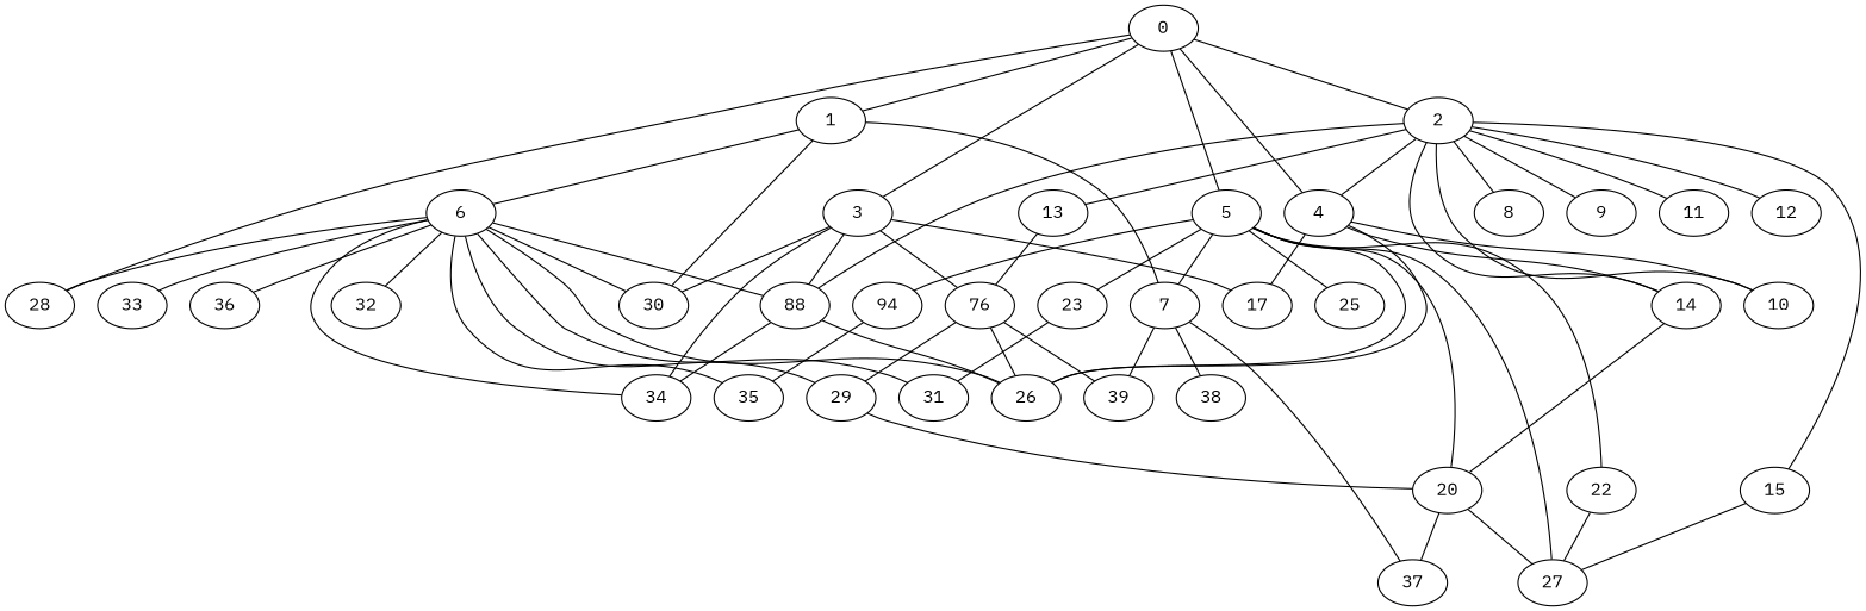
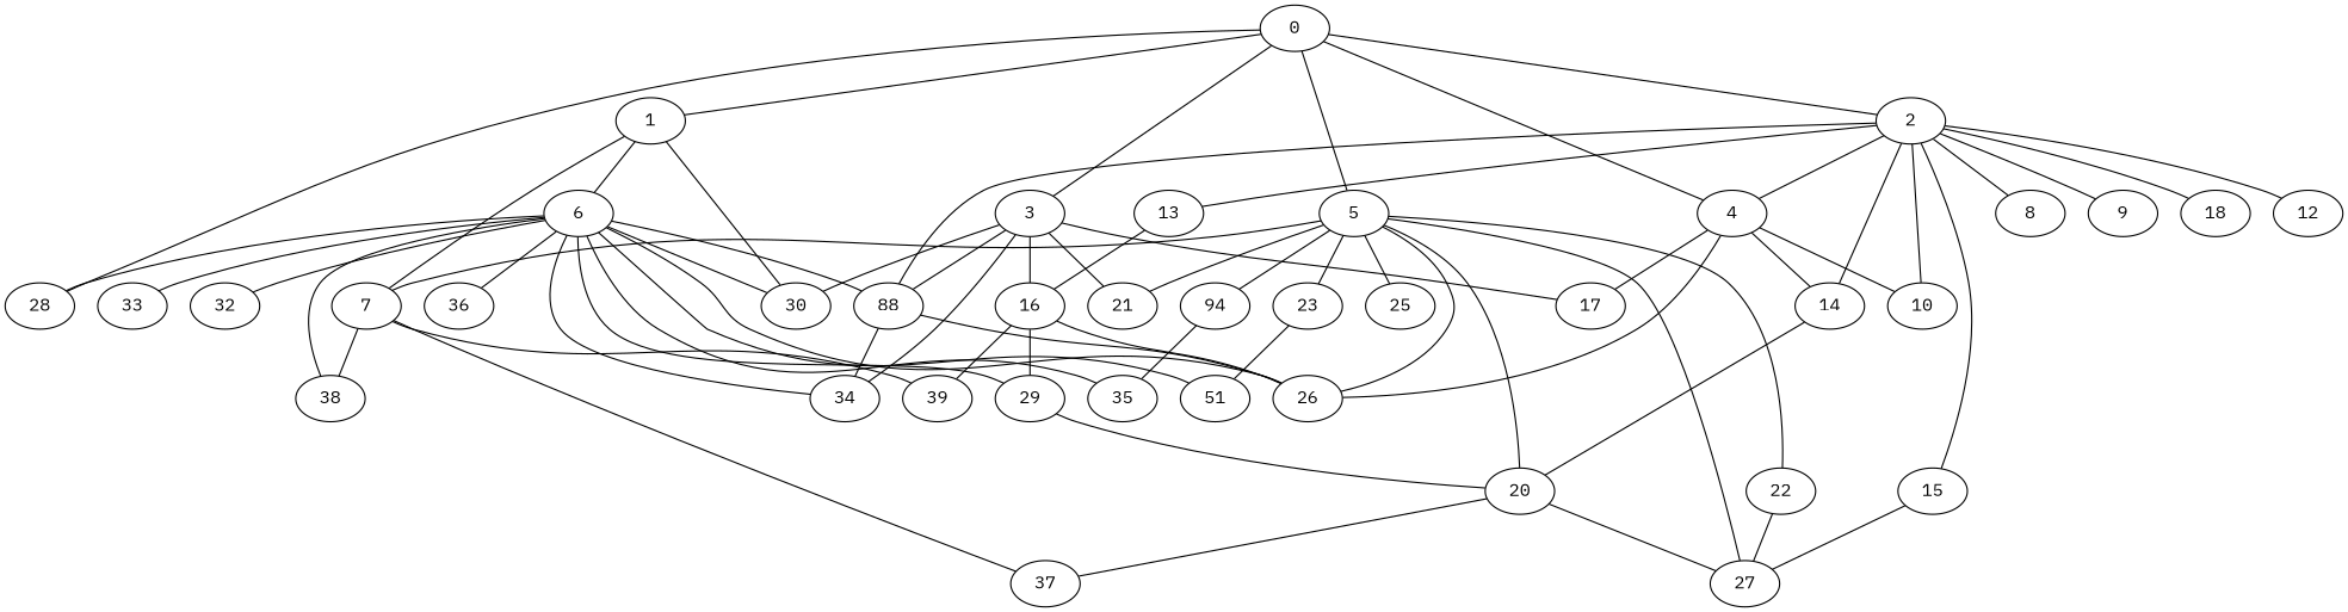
  graph {
    fontname="IBM Plex Mono"
    node [fontname="IBM Plex Mono"]
    edge [fontname="IBM Plex Mono"]
    0
    1
    2
    3
    4
    5
    28
    6
    7
    30
    8
    9
    10
-   11
+   11 [label=18]
    12
    13
    14
    15
    n19 [label=88]
-   16 [label=76]
+   16
    17
+   21
    34
    26
    20
    22
    23
    n28 [label=94]
    25
    27
    32
    35
    36
    33
    29
-   31
+   31 [label=51]
    38
    37
    39
    0 -- 1
    0 -- 2
    0 -- 3
    0 -- 4
    0 -- 5
    0 -- 28
    1 -- 6
    1 -- 7
    1 -- 30
    2 -- 4
    2 -- 8
    2 -- 9
    2 -- 10
    2 -- 11
    2 -- 12
    2 -- 13
    2 -- 14
    2 -- 15
    2 -- n19
    3 -- 30
    3 -- n19
    3 -- 16
    3 -- 17
+   3 -- 21
    3 -- 34
    4 -- 10
    4 -- 14
    4 -- 17
    4 -- 26
    5 -- 7
+   5 -- 21
    5 -- 26
    5 -- 20
    5 -- 22
    5 -- 23
    5 -- n28
    5 -- 25
    5 -- 27
    6 -- 28
    6 -- 30
    6 -- n19
    6 -- 34
    6 -- 26
    6 -- 32
    6 -- 35
    6 -- 36
    6 -- 33
    6 -- 29
    6 -- 31
+   6 -- 38
    7 -- 38
    7 -- 37
    7 -- 39
    13 -- 16
    14 -- 20
    15 -- 27
    n19 -- 34
    n19 -- 26
    16 -- 26
    16 -- 29
    16 -- 39
    20 -- 27
    20 -- 37
    22 -- 27
    23 -- 31
    n28 -- 35
    29 -- 20
  }
